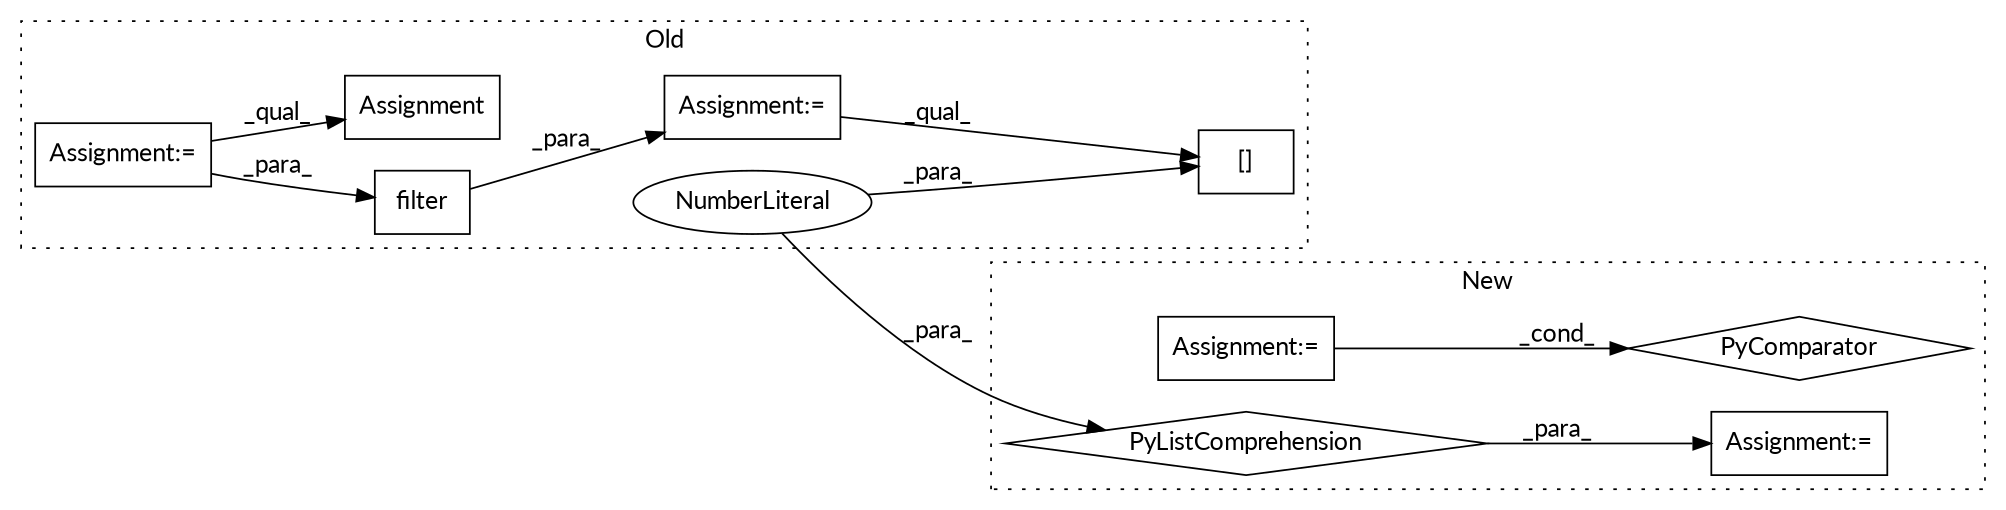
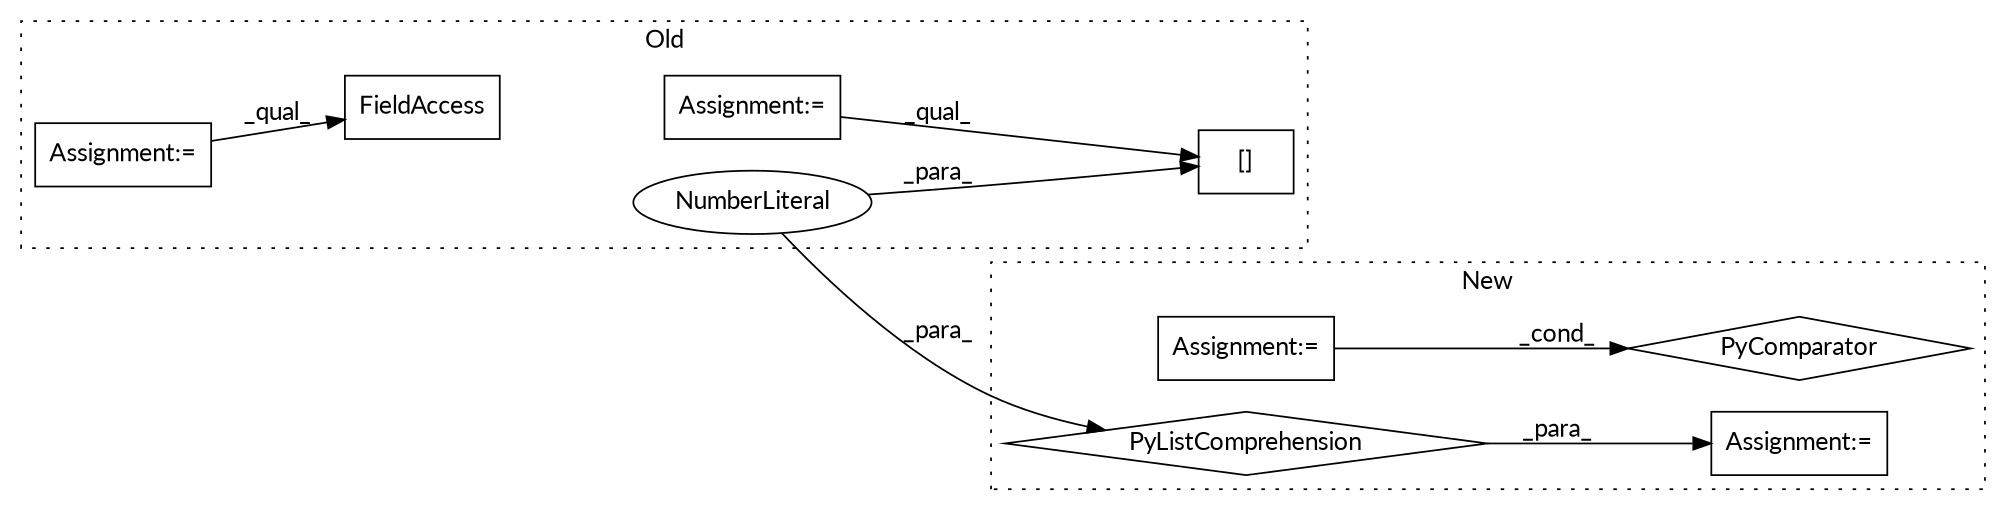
  digraph {
    fontname=Lato
    rankdir=LR
    node [a=7 fontname=Lato l=1 s=2960 shape=box]
    edge [fontname=Lato]
-   n1 [a=32 l="7,1" label=filter s="3119,3147"]
    n2 [label="Assignment:=" s=3105]
    n3 [label="Assignment:=" s=2979]
    n4 [a=2 l="13,1" label="[]" s="3161,3175"]
    n5 [a=34 label=NumberLiteral s=3174 shape=ellipse]
-   n6 [a=22 l=9 label=Assignment s=3126]
+   n6 [a=22 l=9 label=FieldAccess s=3126]
    n7 [a=113 l=35 label=PyComparator shape=diamond]
    n8 [l=35 label="Assignment:="]
    n9 [a=109 l=105 label=PyListComprehension s=2898 shape=diamond]
    n10 [l=12 label="Assignment:=" s=2886]
    subgraph cluster_1 {
      label=Old
      style=dotted
-     n1
      n2
      n3
      n4
      n5
      n6
    }
    subgraph cluster_2 {
      label=New
      style=dotted
      n7
      n8
      n9
      n10
    }
-   n1 -> n2 [label=_para_]
    n2 -> n4 [label=_qual_]
-   n3 -> n1 [label=_para_]
    n3 -> n6 [label=_qual_]
    n5 -> n4 [label=_para_]
    n5 -> n9 [label=_para_]
    n8 -> n7 [label=_cond_]
    n9 -> n10 [label=_para_]
  }
